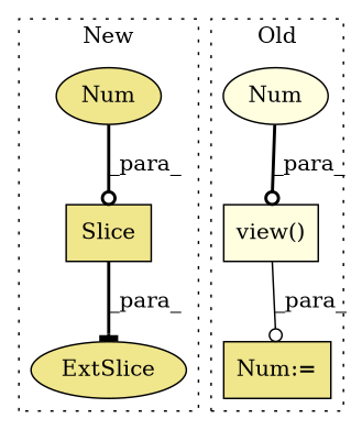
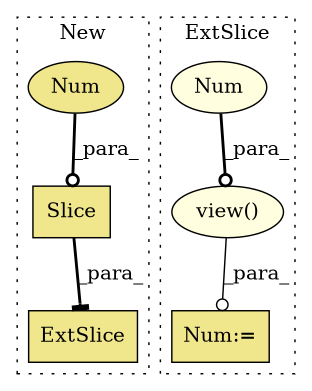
  digraph {
    node [a=76 fillcolor=khaki l=1 s=1212 shape=box style=filled]
    edge [arrowhead=odot style=bold]
-   n1 [a=85 l=8 label=ExtSlice s=1200 shape=ellipse]
+   n1 [a=85 l=8 label=ExtSlice s=1200]
    n2 [a=80 label=Slice]
    n3 [label=Num shape=ellipse]
-   n4 [a=75 fillcolor=lightyellow l="14,1" label="view()" s="1163,1194"]
+   n4 [a=75 fillcolor=lightyellow l="14,1" label="view()" s="1163,1194" shape=ellipse]
    n5 [fillcolor=lightyellow l=2 label=Num s=1177 shape=ellipse]
    n6 [a=68 l=3 label="Num:=" s=1160]
    subgraph cluster_1 {
      label=New
      style=dotted
      n1
      n2
      n3
    }
    subgraph cluster_2 {
-     label=Old
+     label=ExtSlice
      style=dotted
      n4
      n5
      n6
    }
    n2 -> n1 [arrowhead=tee label=_para_]
    n3 -> n2 [label=_para_]
    n4 -> n6 [label=_para_ style=solid]
    n5 -> n4 [label=_para_]
  }
